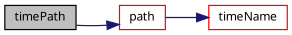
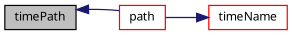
  digraph {
    fontname="Noto Sans"
    rankdir=LR
    node [color=red fontname="Noto Sans" fontsize=10 shape=record]
    edge [color=midnightblue fontname="Noto Sans" fontsize=10 labelfontname=Helvetica labelfontsize=10 style=solid]
    n1 [color=black fillcolor=grey75 fontcolor=black height=0.2 label=timePath style=filled width=0.4]
    n2 [height=0.2 label=path width=0.4]
    n3 [height=0.2 label=timeName width=0.4]
-   n1 -> n2
+   n2 -> n1
    n2 -> n3
  }
